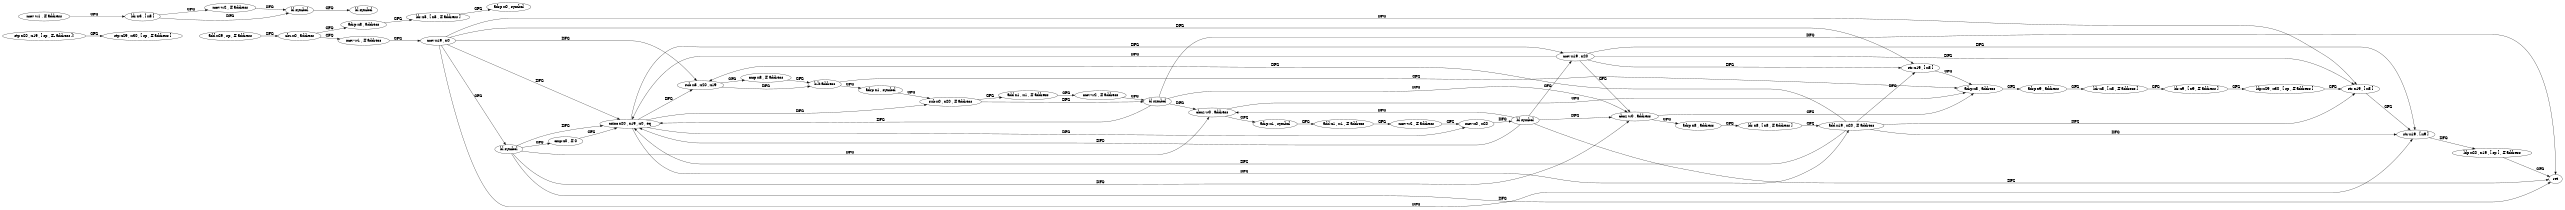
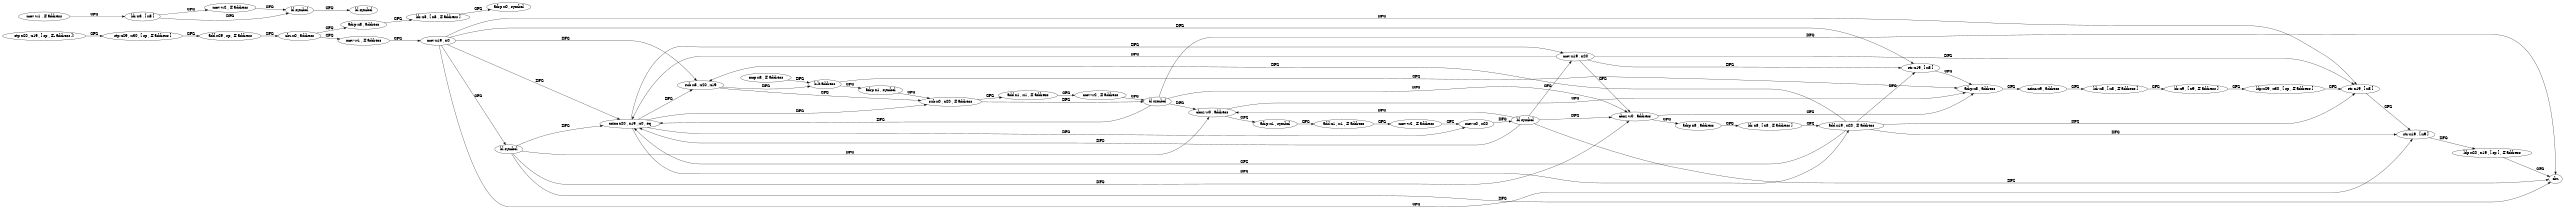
  digraph {
    rankdir=LR
    n1 [label="stp x20 , x19 , [ sp , #- address ]!"]
    n2 [label="stp x29 , x30 , [ sp , # address ]"]
    n3 [label="add x29 , sp , # address"]
    n4 [label="cbz x0 , address"]
    n5 [label="adrp x8 , address"]
    n6 [label="mov w1 , # address"]
    n7 [label="ldr x8 , [ x8 , # address ]"]
    n8 [label="mov x19 , x0"]
    n9 [label="adrp x0 , symbol"]
    n10 [label="bl symbol"]
    n11 [label="csinc x20 , x19 , x0 , eq"]
    n12 [label="sub x8 , x20 , x19"]
    n13 [label="str x19 , [ x8 ]"]
    n14 [label="str x19 , [ x9 ]"]
    n15 [label="str x19 , [ x8 ]"]
    n16 [label="mov w1 , # address"]
    n17 [label="ldr x3 , [ x8 ]"]
    n18 [label="mov w2 , # address"]
    n19 [label="bl symbol"]
    n20 [label="bl symbol"]
-   n21 [label="cmp x0 , # 0"]
-   n22 [label=ret]
+   n22 [label=cbz]
    n23 [label="cbnz w0 , address"]
    n24 [label="cbnz w0 , address"]
    n25 [label="sub x0 , x20 , # address"]
    n26 [label="mov x0 , x20"]
    n27 [label="mov x19 , x20"]
    n28 [label="add x19 , x20 , # address"]
    n29 [label="cmp x8 , # address"]
    n30 [label="b.lt address"]
    n31 [label="ldp x20 , x19 , [ sp ] , # address"]
    n32 [label="adrp x8 , address"]
    n33 [label="adrp x1 , symbol"]
    n34 [label="adrp x8 , address"]
    n35 [label="add x1 , x1 , # address"]
    n36 [label="bl symbol"]
    n37 [label="bl symbol"]
    n38 [label="adrp x1 , symbol"]
-   n39 [label="adrp x9 , address"]
+   n39 [label="csinc x9 , address"]
    n40 [label="ldr x8 , [ x8 , # address ]"]
    n41 [label="ldr x9 , [ x9 , # address ]"]
    n42 [label="ldp x29 , x30 , [ sp , # address ]"]
    n43 [label="mov w2 , # address"]
    n44 [label="add x1 , x1 , # address"]
    n45 [label="mov w2 , # address"]
    n46 [label="ldr x8 , [ x8 , # address ]"]
    n1 -> n2 [label=CFG]
+   n2 -> n3 [label=CFG]
    n3 -> n4 [label=CFG]
    n4 -> n5 [label=CFG]
    n4 -> n6 [label=CFG]
    n5 -> n7 [label=CFG]
    n6 -> n8 [label=CFG]
    n7 -> n9 [label=CFG]
    n8 -> n10 [label=CFG]
    n8 -> n11 [label=DFG]
    n8 -> n12 [label=DFG]
    n8 -> n13 [label=DFG]
-   n8 -> n14 [label=DFG]
+   n8 -> n14 [label=CFG]
    n8 -> n15 [label=DFG]
    n10 -> n11 [label=DFG]
-   n10 -> n21 [label=CFG]
    n10 -> n22 [label=DFG]
    n10 -> n23 [label=DFG]
    n10 -> n24 [label=DFG]
    n11 -> n12 [label=DFG]
    n11 -> n25 [label=DFG]
    n11 -> n26 [label=DFG]
    n11 -> n27 [label=DFG]
    n11 -> n28 [label=DFG]
-   n12 -> n29 [label=CFG]
+   n12 -> n25 [label=CFG]
    n12 -> n30 [label=DFG]
    n13 -> n14 [label=CFG]
    n14 -> n31 [label=DFG]
    n15 -> n32 [label=CFG]
    n16 -> n17 [label=CFG]
    n17 -> n18 [label=CFG]
    n17 -> n19 [label=DFG]
    n18 -> n19 [label=CFG]
    n19 -> n20 [label=CFG]
-   n21 -> n11 [label=CFG]
    n23 -> n32 [label=CFG]
    n23 -> n33 [label=CFG]
    n24 -> n32 [label=CFG]
    n24 -> n34 [label=CFG]
    n25 -> n35 [label=CFG]
    n25 -> n36 [label=DFG]
    n26 -> n37 [label=DFG]
    n27 -> n11 [label=DFG]
    n27 -> n13 [label=DFG]
-   n27 -> n14 [label=DFG]
    n27 -> n15 [label=DFG]
    n27 -> n24 [label=CFG]
-   n28 -> n11 [label=DFG]
+   n28 -> n11 [label=CFG]
    n28 -> n12 [label=DFG]
    n28 -> n13 [label=DFG]
    n28 -> n14 [label=DFG]
    n28 -> n15 [label=DFG]
-   n29 -> n30 [label=CFG]
+   n29 -> n30 [label=DFG]
    n30 -> n32 [label=CFG]
    n30 -> n38 [label=CFG]
    n31 -> n22 [label=CFG]
    n32 -> n39 [label=CFG]
    n33 -> n44 [label=CFG]
    n34 -> n46 [label=CFG]
    n35 -> n43 [label=CFG]
    n36 -> n11 [label=DFG]
    n36 -> n22 [label=DFG]
    n36 -> n23 [label=DFG]
    n36 -> n24 [label=DFG]
    n37 -> n11 [label=DFG]
    n37 -> n22 [label=DFG]
    n37 -> n23 [label=DFG]
    n37 -> n24 [label=DFG]
    n37 -> n27 [label=CFG]
    n38 -> n25 [label=CFG]
    n39 -> n40 [label=CFG]
    n40 -> n41 [label=CFG]
    n41 -> n42 [label=CFG]
    n42 -> n13 [label=CFG]
    n43 -> n36 [label=CFG]
    n44 -> n45 [label=CFG]
    n45 -> n26 [label=CFG]
    n46 -> n28 [label=CFG]
  }
